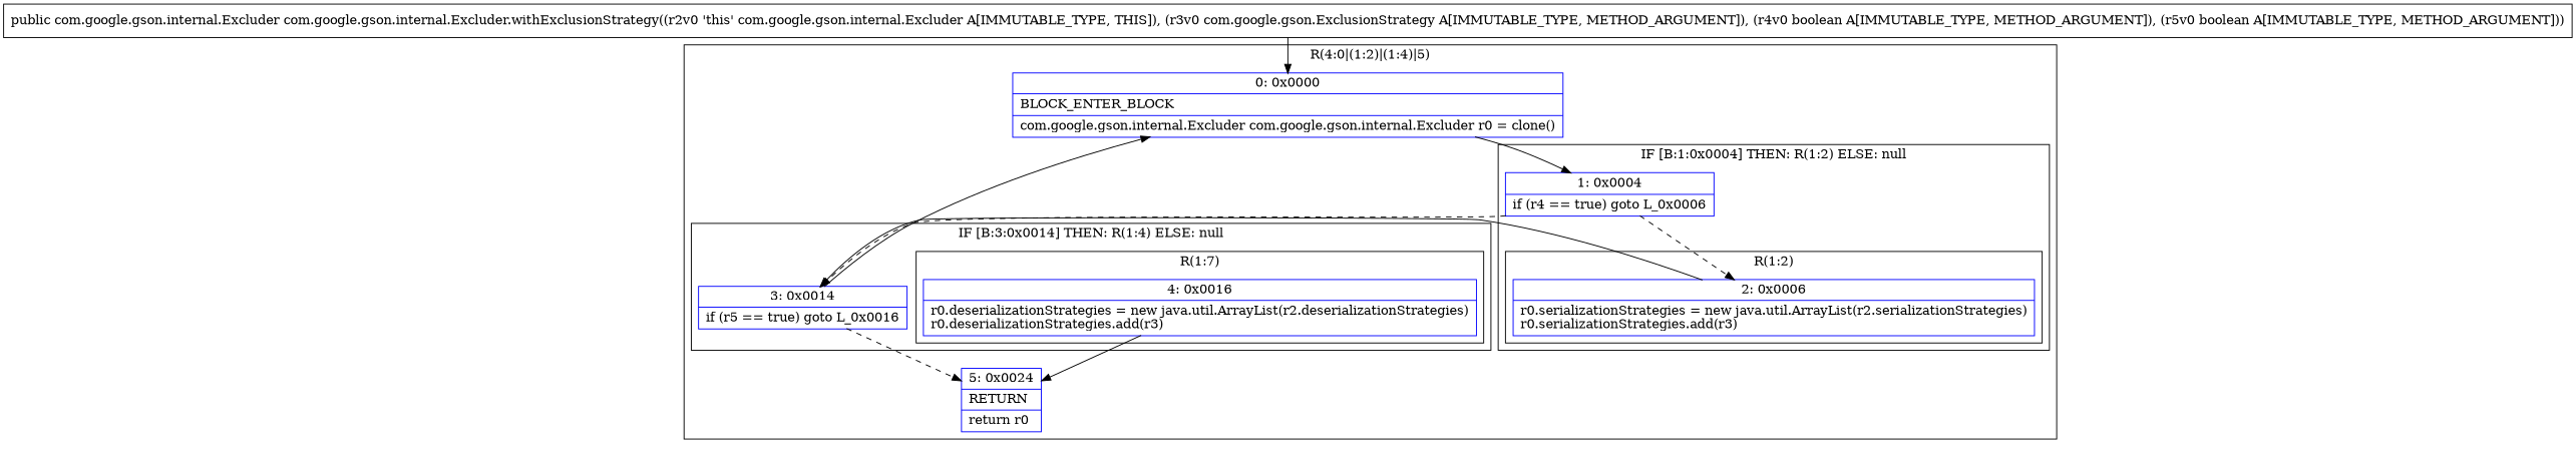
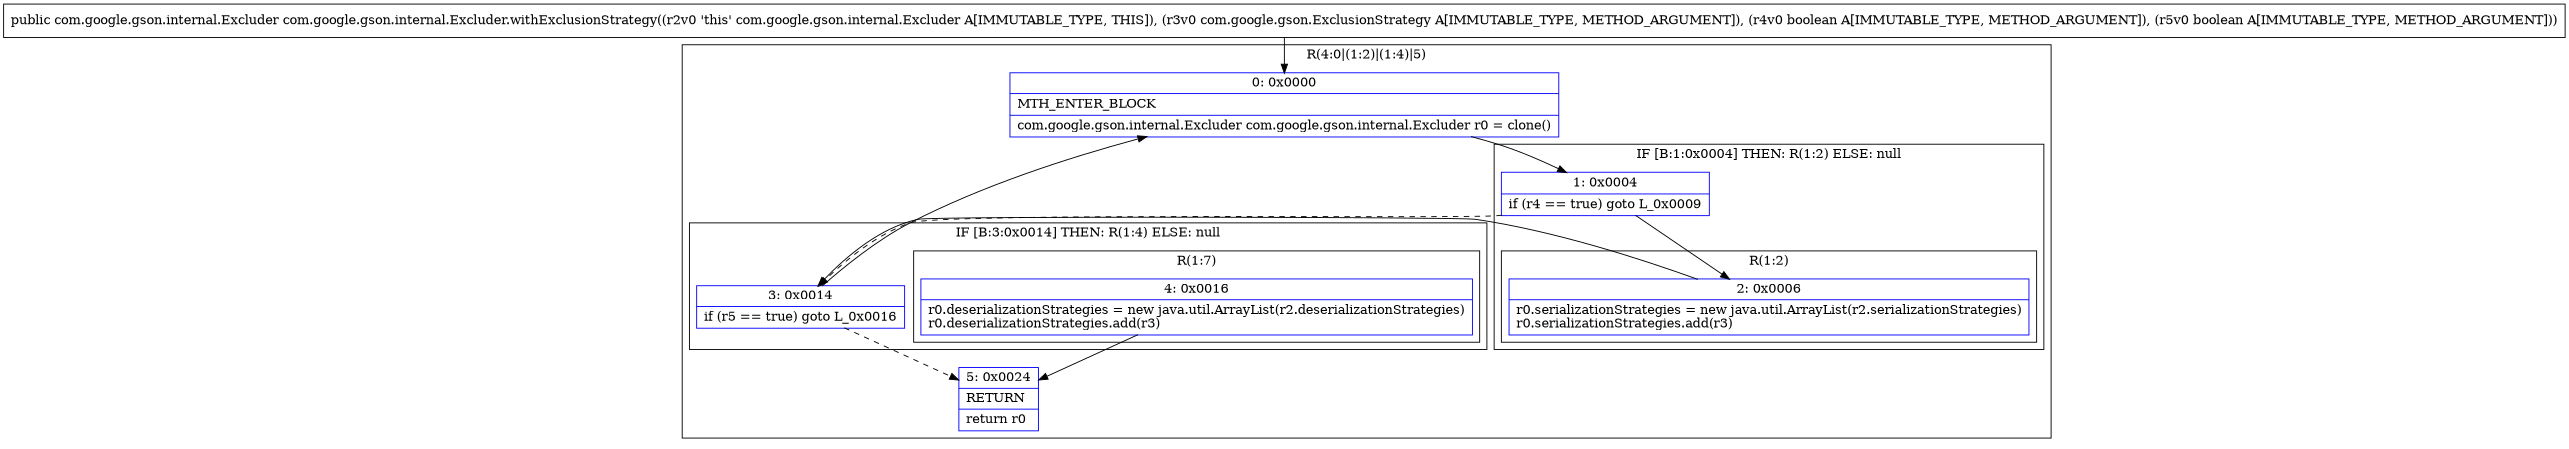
  digraph {
    node [color=blue shape=record]
    n1 [label="{2\:\ 0x0006|r0.serializationStrategies = new java.util.ArrayList(r2.serializationStrategies)\lr0.serializationStrategies.add(r3)\l}"]
-   n2 [label="{1\:\ 0x0004|if (r4 == true) goto L_0x0006\l}"]
+   n2 [label="{1\:\ 0x0004|if (r4 == true) goto L_0x0009\l}"]
    n3 [label="{4\:\ 0x0016|r0.deserializationStrategies = new java.util.ArrayList(r2.deserializationStrategies)\lr0.deserializationStrategies.add(r3)\l}"]
    n4 [label="{3\:\ 0x0014|if (r5 == true) goto L_0x0016\l}"]
-   n5 [label="{0\:\ 0x0000|BLOCK_ENTER_BLOCK\l|com.google.gson.internal.Excluder com.google.gson.internal.Excluder r0 = clone()\l}"]
+   n5 [label="{0\:\ 0x0000|MTH_ENTER_BLOCK\l|com.google.gson.internal.Excluder com.google.gson.internal.Excluder r0 = clone()\l}"]
    n6 [label="{5\:\ 0x0024|RETURN\l|return r0\l}"]
    n7 [label="{public com.google.gson.internal.Excluder com.google.gson.internal.Excluder.withExclusionStrategy((r2v0 'this' com.google.gson.internal.Excluder A[IMMUTABLE_TYPE, THIS]), (r3v0 com.google.gson.ExclusionStrategy A[IMMUTABLE_TYPE, METHOD_ARGUMENT]), (r4v0 boolean A[IMMUTABLE_TYPE, METHOD_ARGUMENT]), (r5v0 boolean A[IMMUTABLE_TYPE, METHOD_ARGUMENT])) }" color=""]
    subgraph cluster_1 {
      label="R(4:0|(1:2)|(1:4)|5)"
      n5
      n6
      subgraph cluster_2 {
        label="IF [B:1:0x0004] THEN: R(1:2) ELSE: null"
        n2
        subgraph cluster_3 {
          label="R(1:2)"
          n1
        }
      }
      subgraph cluster_4 {
        label="IF [B:3:0x0014] THEN: R(1:4) ELSE: null"
        n4
        subgraph cluster_5 {
          label="R(1:7)"
          n3
        }
      }
    }
    n1 -> n4
-   n2 -> n1 [style=dashed]
+   n2 -> n1
    n2 -> n4 [style=dashed]
    n3 -> n6
    n4 -> n5
    n4 -> n6 [style=dashed]
    n5 -> n2
    n7 -> n5
  }
